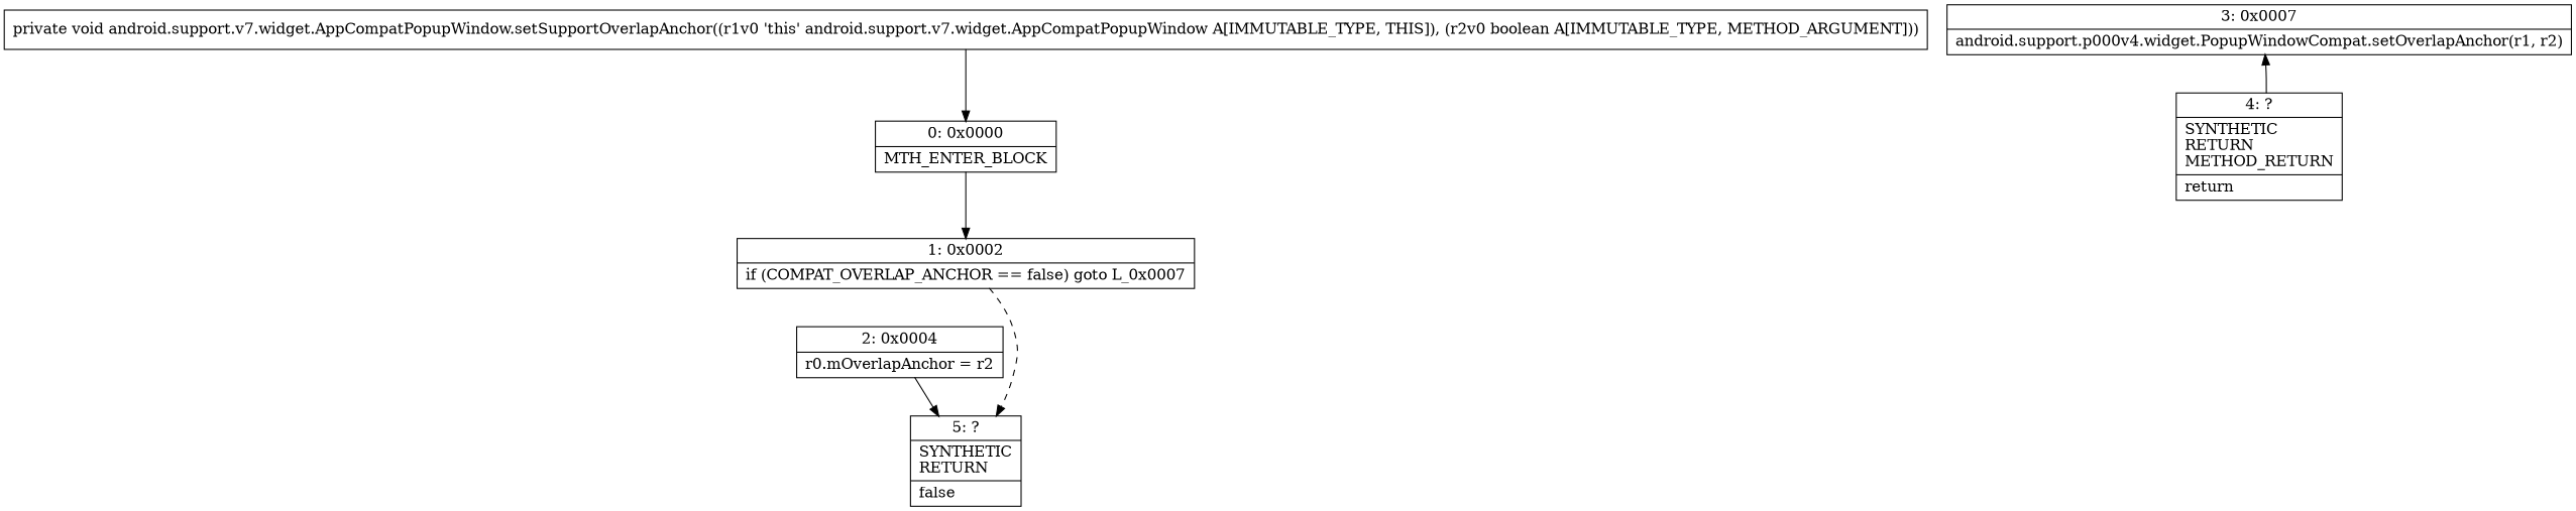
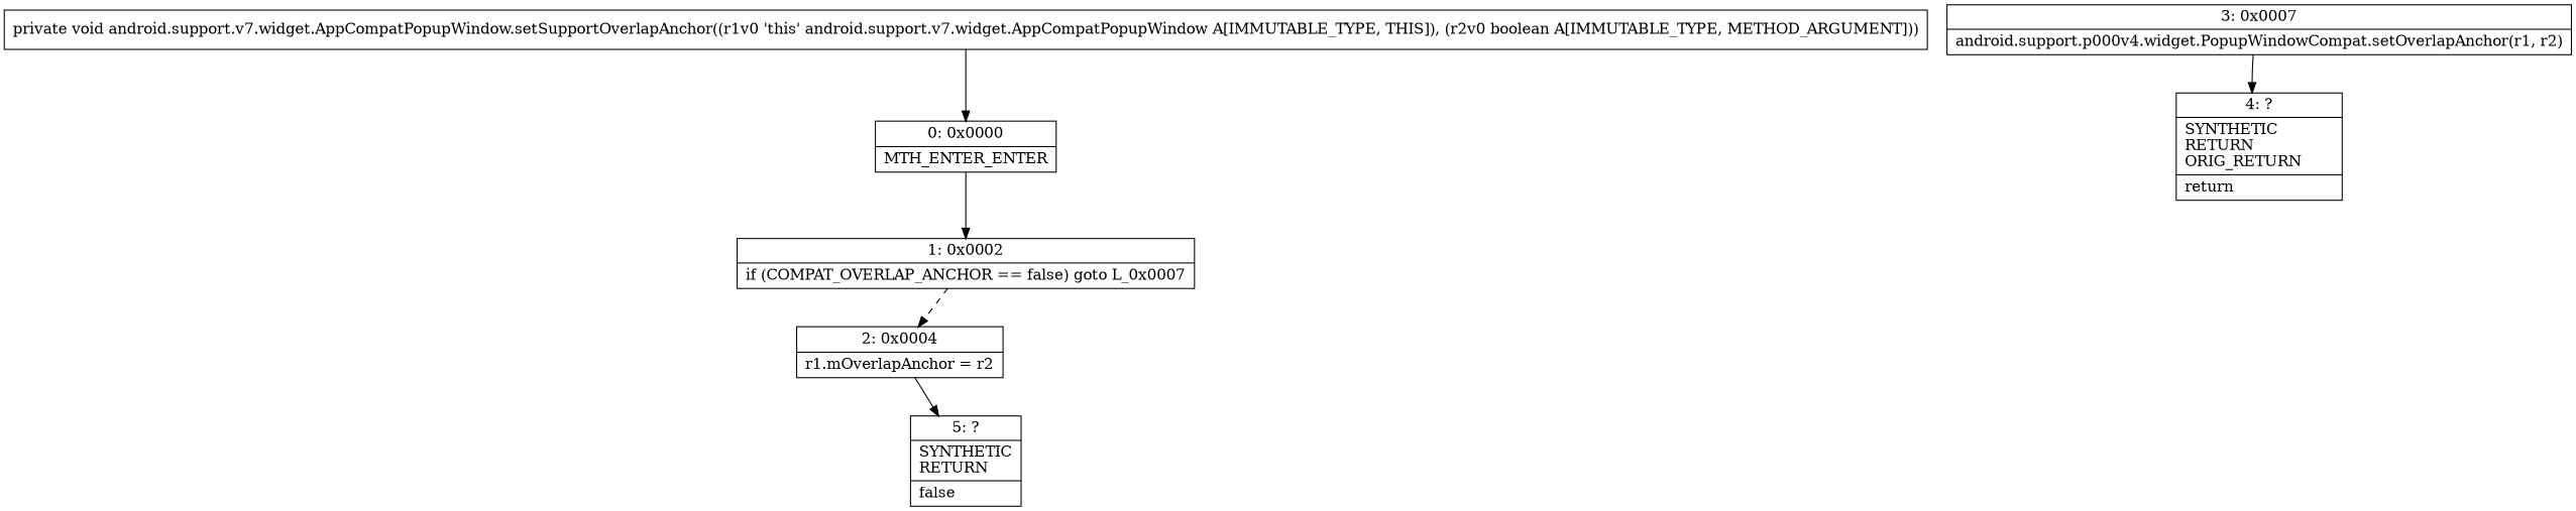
  digraph {
    node [shape=record]
-   n1 [label="{0\:\ 0x0000|MTH_ENTER_BLOCK\l}"]
+   n1 [label="{0\:\ 0x0000|MTH_ENTER_ENTER\l}"]
    n2 [label="{1\:\ 0x0002|if (COMPAT_OVERLAP_ANCHOR == false) goto L_0x0007\l}"]
-   n3 [label="{2\:\ 0x0004|r0.mOverlapAnchor = r2\l}"]
+   n3 [label="{2\:\ 0x0004|r1.mOverlapAnchor = r2\l}"]
    n4 [label="{5\:\ ?|SYNTHETIC\lRETURN\l|false\l}"]
    n5 [label="{3\:\ 0x0007|android.support.p000v4.widget.PopupWindowCompat.setOverlapAnchor(r1, r2)\l}"]
-   n6 [label="{4\:\ ?|SYNTHETIC\lRETURN\lMETHOD_RETURN\l|return\l}"]
+   n6 [label="{4\:\ ?|SYNTHETIC\lRETURN\lORIG_RETURN\l|return\l}"]
    n7 [label="{private void android.support.v7.widget.AppCompatPopupWindow.setSupportOverlapAnchor((r1v0 'this' android.support.v7.widget.AppCompatPopupWindow A[IMMUTABLE_TYPE, THIS]), (r2v0 boolean A[IMMUTABLE_TYPE, METHOD_ARGUMENT])) }"]
    n1 -> n2
-   n2 -> n4 [style=dashed]
+   n2 -> n3 [style=dashed]
    n3 -> n4
-   n6 -> n5
+   n5 -> n6
    n7 -> n1
  }
